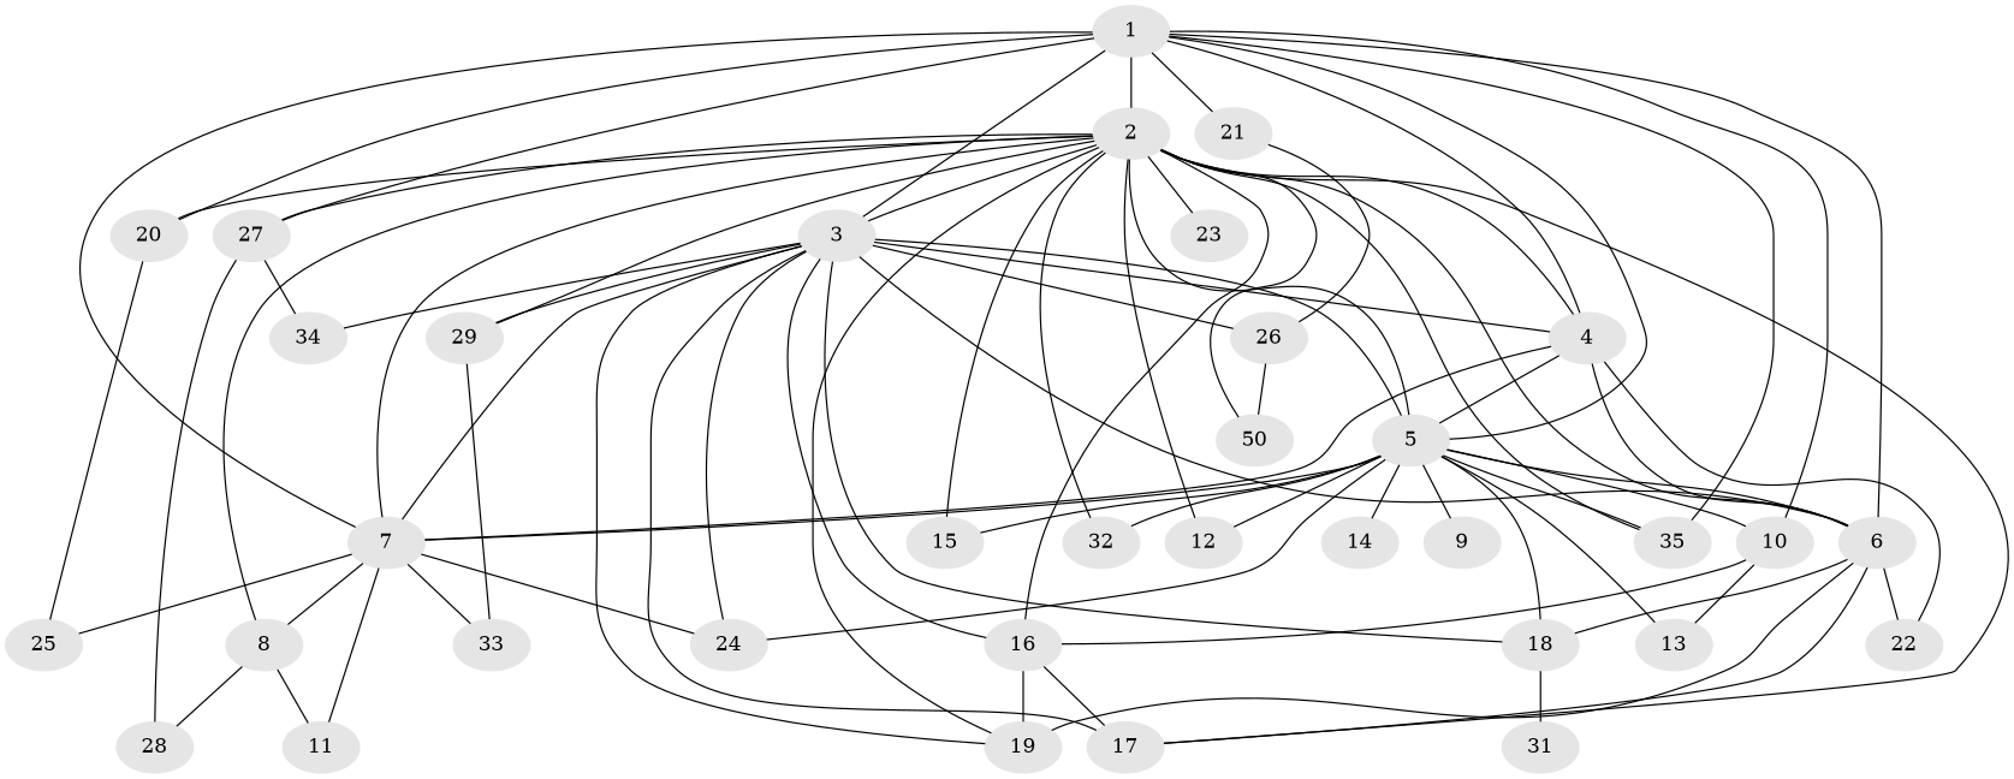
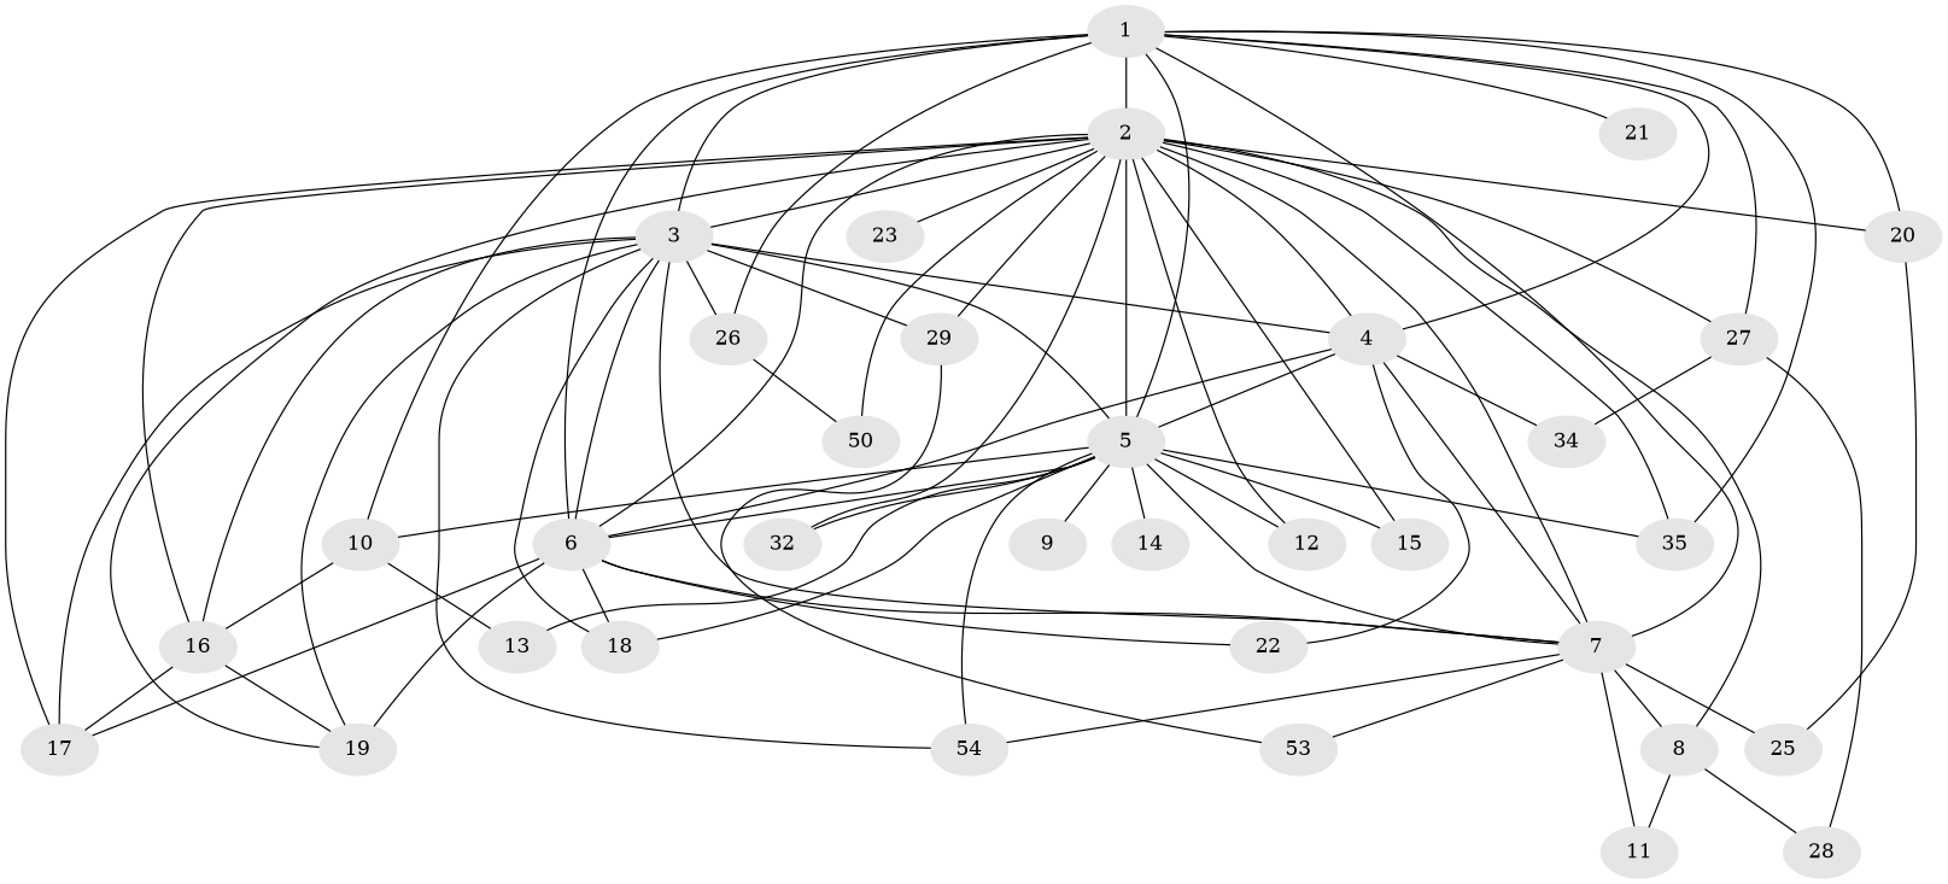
  graph {
    node [color=gray90 style=filled]
    edge [weight=1.0]
    1
    2
    3
    4
    5
    6
    7
    10
    21
    26
    27
    35
    20
    8
    12
    15
    16
    17
    19
    23
    29
    n22 [label=50]
    32
    18
-   24
+   24 [label=54]
    34
    22
    9
    13
    14
    11
    25
-   33
+   33 [label=53]
    28
-   31
    1 -- 2 [weight=4.0]
    1 -- 3 [weight=7.0]
    1 -- 4 [weight=2.0]
    1 -- 5 [weight=4.0]
    1 -- 6 [weight=2.0]
    1 -- 7 [weight=3.0]
    1 -- 10 [weight=2.0]
    1 -- 21 [weight=2.0]
-   21 -- 26
+   1 -- 26
    1 -- 27
    1 -- 35
    1 -- 20
    2 -- 3 [weight=2.0]
    2 -- 4 [weight=2.0]
    2 -- 5 [weight=4.0]
    2 -- 6 [weight=2.0]
    2 -- 7 [weight=2.0]
    2 -- 27
    2 -- 35
    2 -- 20
    2 -- 8
    2 -- 12
    2 -- 15
    2 -- 16 [weight=2.0]
    2 -- 17
    2 -- 19 [weight=2.0]
    2 -- 23 [weight=2.0]
    2 -- 29
    2 -- n22
    2 -- 32
    3 -- 4 [weight=11.0]
    3 -- 5 [weight=2.0]
    3 -- 6
    3 -- 7
    3 -- 26
    3 -- 16 [weight=3.0]
    3 -- 17 [weight=2.0]
    3 -- 19 [weight=2.0]
    3 -- 29
    3 -- 18 [weight=2.0]
    3 -- 24
-   3 -- 34
+   4 -- 34
    4 -- 5 [weight=3.0]
    4 -- 6 [weight=2.0]
    4 -- 7
    4 -- 22
    5 -- 6 [weight=2.0]
    5 -- 7 [weight=2.0]
    5 -- 10
    5 -- 35
    5 -- 12
    5 -- 15
    5 -- 32
    5 -- 18 [weight=2.0]
    5 -- 24
    5 -- 9
    5 -- 13
    5 -- 14
+   6 -- 7
    6 -- 17
    6 -- 19 [weight=5.0]
    6 -- 18
    6 -- 22
    7 -- 8
    7 -- 24
    7 -- 11
    7 -- 25
    7 -- 33
    10 -- 16 [weight=2.0]
    10 -- 13
    26 -- n22
    27 -- 34
    27 -- 28
    20 -- 25
    8 -- 11
    8 -- 28
    16 -- 17
    16 -- 19
    29 -- 33
-   18 -- 31
  }
